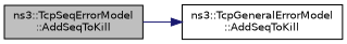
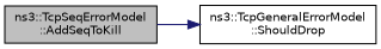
  digraph {
    rankdir=LR
    node [color=black fontname=Helvetica fontsize=10 shape=record style=filled]
    n1 [fillcolor=grey75 fontcolor=black height=0.2 label="ns3::TcpSeqErrorModel\l::AddSeqToKill" width=0.4]
-   n2 [fillcolor=white height=0.2 label="ns3::TcpGeneralErrorModel\l::AddSeqToKill" width=0.4]
+   n2 [fillcolor=white height=0.2 label="ns3::TcpGeneralErrorModel\l::ShouldDrop" width=0.4]
    n1 -> n2 [color=midnightblue fontname=Helvetica fontsize=10 labelfontname=Helvetica labelfontsize=10 style=solid]
  }
